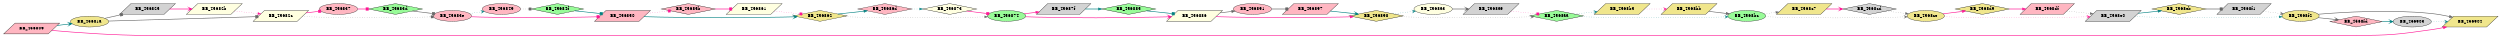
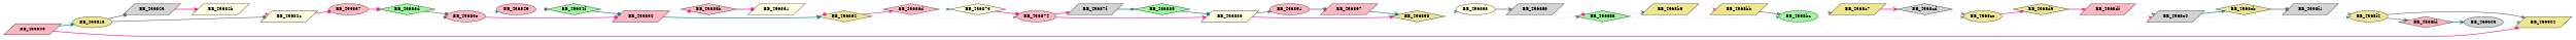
  digraph {
    rankdir=LR
    node [fillcolor=lightpink shape=parallelogram style=filled]
    edge [arrowhead=vee color=deeppink style=bold]
    BB_456809
    BB_45681a [fillcolor=khaki shape=ellipse]
    BB_456904 [fillcolor=khaki]
    BB_456825 [fillcolor=lightgrey]
    BB_45682c [fillcolor=lightyellow]
    BB_45682b [fillcolor=lightyellow]
    BB_456837 [shape=ellipse]
    BB_45683e [shape=ellipse]
    BB_45683d [fillcolor=palegreen shape=diamond]
    BB_456849 [shape=ellipse]
    BB_456850
    BB_45684f [fillcolor=palegreen shape=diamond]
    BB_45685b [shape=diamond]
    BB_456862 [fillcolor=khaki shape=diamond]
    BB_456861 [fillcolor=lightyellow]
    BB_45686d [shape=diamond]
-   BB_456874 [fillcolor=palegreen shape=ellipse]
+   BB_456874 [shape=ellipse]
    BB_456873 [fillcolor=lightyellow shape=diamond]
    BB_45687f [fillcolor=lightgrey]
    BB_456886 [fillcolor=lightyellow]
    BB_456885 [fillcolor=palegreen shape=diamond]
    BB_456891 [shape=ellipse]
    BB_456898 [fillcolor=khaki shape=diamond]
    BB_456897
    BB_4568a3 [fillcolor=lightyellow shape=ellipse]
    BB_4568aa [fillcolor=palegreen shape=diamond]
    BB_4568a9 [fillcolor=lightgrey]
    BB_4568b5 [fillcolor=khaki]
    BB_4568bc [fillcolor=palegreen shape=ellipse]
    BB_4568bb [fillcolor=khaki]
    BB_4568c7 [fillcolor=khaki]
    BB_4568ce [fillcolor=khaki shape=ellipse]
    BB_4568cd [fillcolor=lightgrey shape=diamond]
    BB_4568d9 [fillcolor=khaki shape=diamond]
    BB_4568e0 [fillcolor=lightgrey]
    BB_4568df
    BB_4568eb [fillcolor=khaki shape=diamond]
    BB_4568f2 [fillcolor=khaki shape=ellipse]
    BB_4568f1 [fillcolor=lightgrey]
    BB_4568fd [shape=diamond]
    BB_456903 [fillcolor=lightgrey shape=ellipse]
    BB_456809 -> BB_45681a [color=teal]
    BB_456809 -> BB_456904 [arrowhead=normal]
    BB_45681a -> BB_456825 [arrowhead=box color=gray40]
    BB_45681a -> BB_45682c [arrowhead=box color=gray40]
    BB_456825 -> BB_45682b
    BB_45682c -> BB_456837 [arrowhead=box]
    BB_45682c -> BB_45683e [arrowhead=box color=gray40 style=dotted]
    BB_45682b -> BB_45682c [arrowhead=normal style=dotted]
    BB_456837 -> BB_45683d [arrowhead=box]
    BB_45683e -> BB_456849 [color=teal style=dotted]
    BB_45683e -> BB_456850 [arrowhead=box]
    BB_45683d -> BB_45683e [arrowhead=box color=gray40]
    BB_456849 -> BB_45684f [arrowhead=box color=gray40 style=dotted]
    BB_456850 -> BB_45685b [arrowhead=box style=dotted]
    BB_456850 -> BB_456862 [color=teal]
    BB_45684f -> BB_456850 [arrowhead=box color=teal]
    BB_45685b -> BB_456861 [arrowhead=box]
-   BB_456862 -> BB_45686d [arrowhead=normal color=teal]
+   BB_456862 -> BB_45686d [arrowhead=normal]
    BB_456862 -> BB_456874 [arrowhead=normal color=gray40 style=dotted]
    BB_456861 -> BB_456862 [arrowhead=box style=dotted]
    BB_45686d -> BB_456873 [arrowhead=normal color=teal style=dotted]
    BB_456874 -> BB_45687f [arrowhead=normal]
    BB_456874 -> BB_456886
    BB_456873 -> BB_456874 [arrowhead=box]
    BB_45687f -> BB_456885 [arrowhead=normal color=teal]
    BB_456886 -> BB_456891 [arrowhead=normal color=gray40]
    BB_456886 -> BB_456898 [arrowhead=normal]
    BB_456885 -> BB_456886 [arrowhead=box color=teal]
    BB_456891 -> BB_456897 [arrowhead=box color=gray40]
    BB_456898 -> BB_4568a3 [color=teal style=dotted]
    BB_456898 -> BB_4568aa [color=gray40 style=dotted]
    BB_456897 -> BB_456898 [color=teal]
    BB_4568a3 -> BB_4568a9 [color=gray40]
    BB_4568aa -> BB_4568b5 [color=teal style=dotted]
    BB_4568aa -> BB_4568bc [color=teal style=dotted]
    BB_4568a9 -> BB_4568aa [arrowhead=box style=dotted]
    BB_4568b5 -> BB_4568bb [style=dotted]
    BB_4568bc -> BB_4568c7 [arrowhead=normal color=gray40 style=dotted]
    BB_4568bc -> BB_4568ce [color=gray40 style=dotted]
    BB_4568bb -> BB_4568bc [arrowhead=normal color=gray40]
    BB_4568c7 -> BB_4568cd
    BB_4568ce -> BB_4568d9 [arrowhead=normal]
    BB_4568ce -> BB_4568e0 [style=dotted]
    BB_4568cd -> BB_4568ce [arrowhead=normal color=gray40 style=dotted]
    BB_4568d9 -> BB_4568df [arrowhead=normal]
    BB_4568e0 -> BB_4568eb [arrowhead=normal color=teal]
    BB_4568e0 -> BB_4568f2 [arrowhead=normal color=teal style=dotted]
    BB_4568df -> BB_4568e0 [arrowhead=normal color=gray40 style=dotted]
    BB_4568eb -> BB_4568f1 [arrowhead=box color=gray40]
    BB_4568f2 -> BB_456904 [arrowhead=normal color=gray40]
    BB_4568f2 -> BB_4568fd [color=gray40]
    BB_4568f1 -> BB_4568f2 [color=gray40 style=dotted]
    BB_4568fd -> BB_456903 [color=teal]
    BB_456903 -> BB_456904 [color=teal style=dotted]
  }
